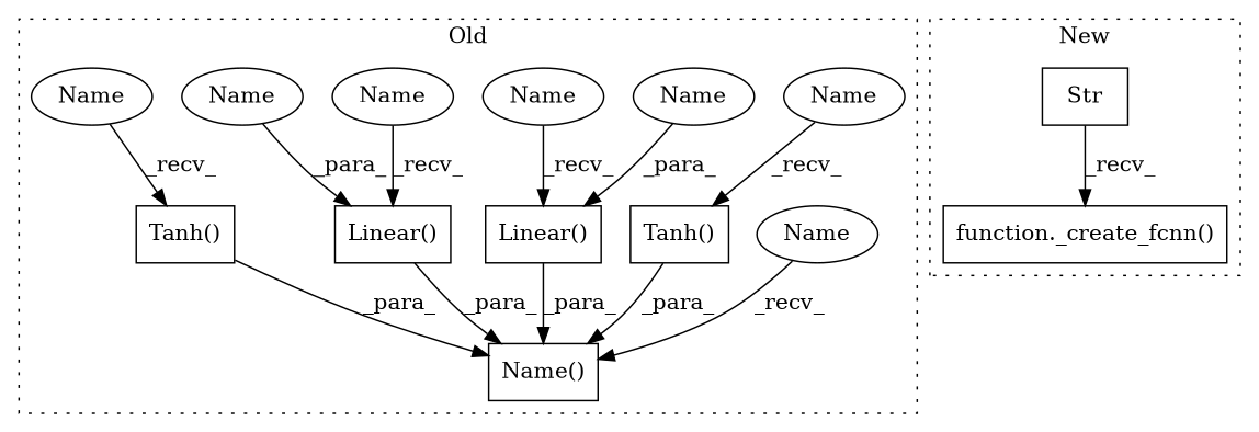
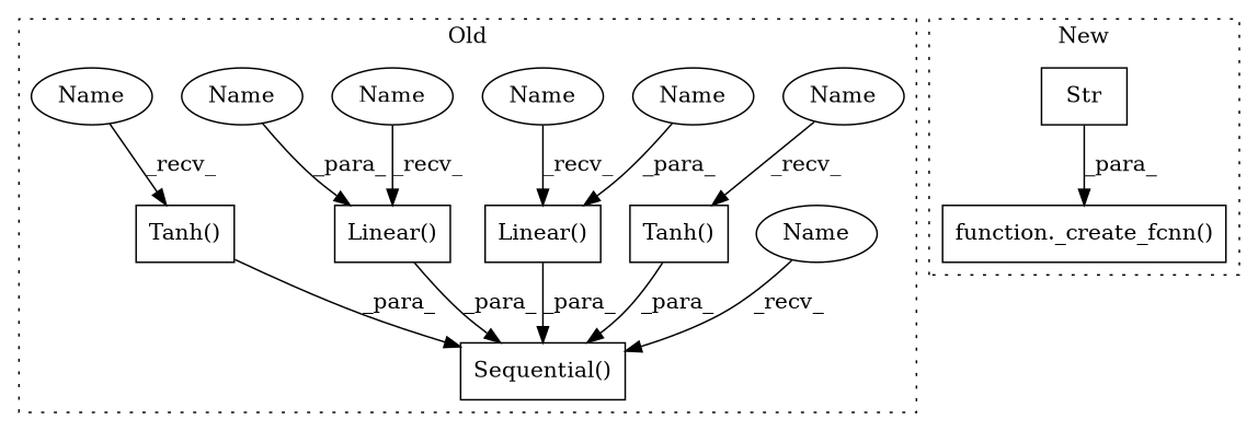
  digraph {
    node [a=87 l=2 s=7409 shape=box]
    n1 [a=75 l=9 label="Tanh()"]
-   n2 [a=75 l="14,1" label="Name()" s="7311,7445"]
+   n2 [a=75 l="14,1" label="Sequential()" s="7311,7445"]
    n3 [a=75 l=9 label="Tanh()" s=7361]
    n4 [a=75 l="10,1" label="Linear()" s="7325,7358"]
    n5 [a=75 l="10,1" label="Linear()" s="7420,7444"]
    n6 [label=Name s=7311 shape=ellipse]
    n7 [label=Name s=7325 shape=ellipse]
    n8 [label=Name s=7420 shape=ellipse]
    n9 [label=Name s=7361 shape=ellipse]
    n10 [label=Name shape=ellipse]
    n11 [l=11 label=Name s=7430 shape=ellipse]
    n12 [l=11 label=Name s=7347 shape=ellipse]
    n13 [a=75 l="13,1" label="function._create_fcnn()" s="7499,7546"]
    n14 [a=66 l=6 label=Str s=7540]
    subgraph cluster_1 {
      label=Old
      style=dotted
      n1
      n2
      n3
      n4
      n5
      n6
      n7
      n8
      n9
      n10
      n11
      n12
    }
    subgraph cluster_2 {
      label=New
      style=dotted
      n13
      n14
    }
    n1 -> n2 [label=_para_]
    n3 -> n2 [label=_para_]
    n4 -> n2 [label=_para_]
    n5 -> n2 [label=_para_]
    n6 -> n2 [label=_recv_]
    n7 -> n4 [label=_recv_]
    n8 -> n5 [label=_recv_]
    n9 -> n3 [label=_recv_]
    n10 -> n1 [label=_recv_]
    n11 -> n5 [label=_para_]
    n12 -> n4 [label=_para_]
-   n14 -> n13 [label=_recv_]
+   n14 -> n13 [label=_para_]
  }
